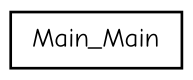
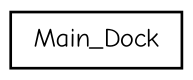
  digraph {
    rankdir=LR
    fontname="Comic Neue"
-   n1 [color=black fillcolor=white fontname="Comic Neue" fontsize=10 height=0.2 label=Main_Main shape=record style=filled width=0.4]
+   n1 [color=black fillcolor=white fontname="Comic Neue" fontsize=10 height=0.2 label=Main_Dock shape=record style=filled width=0.4]
  }
